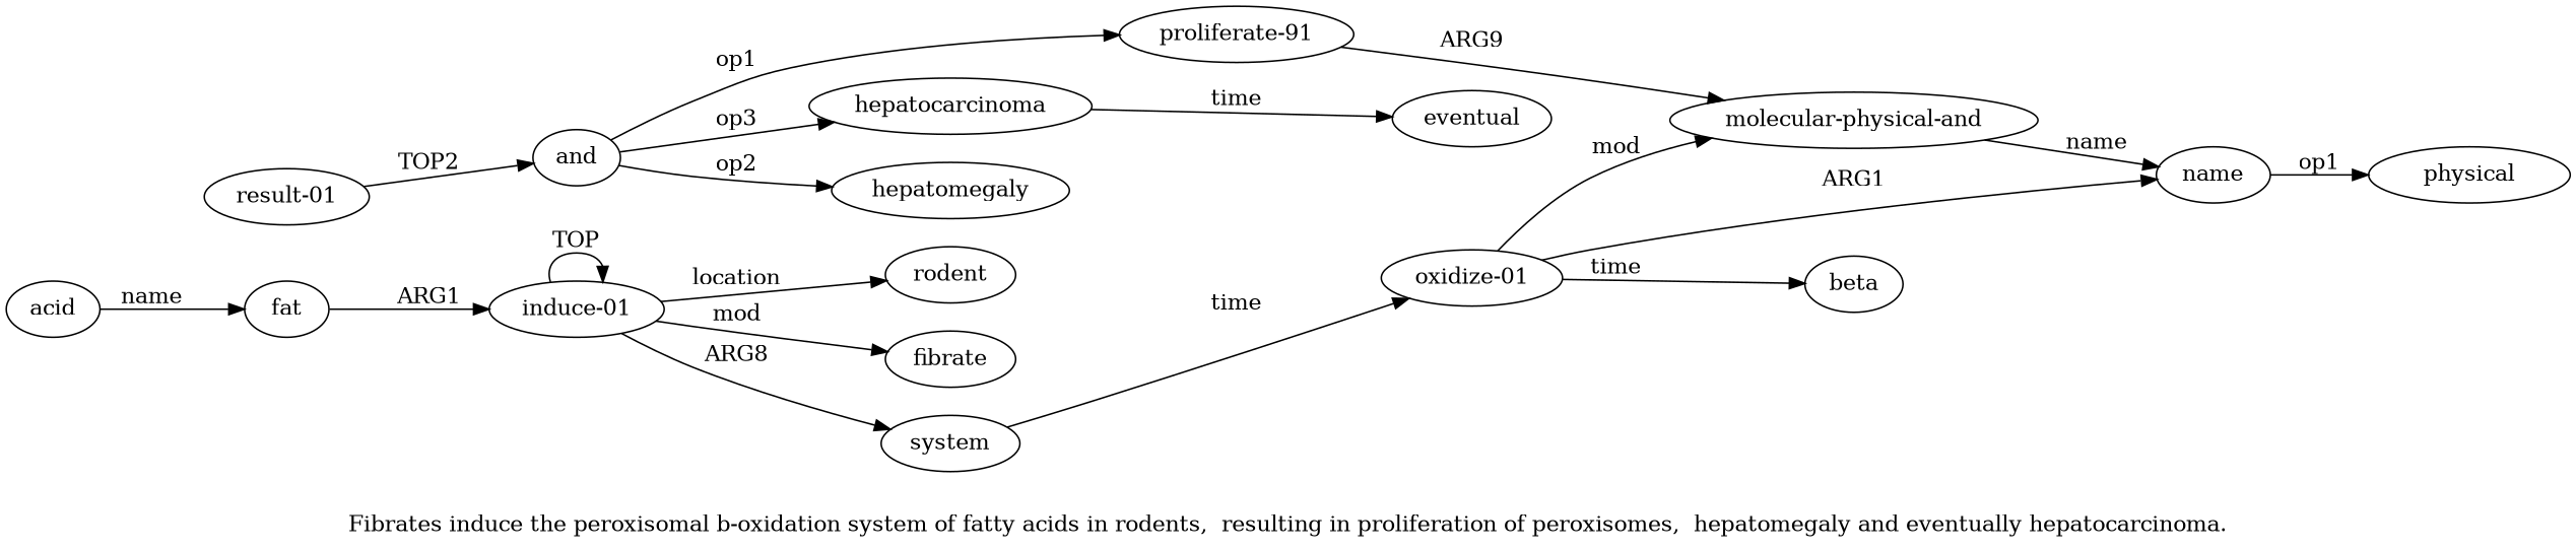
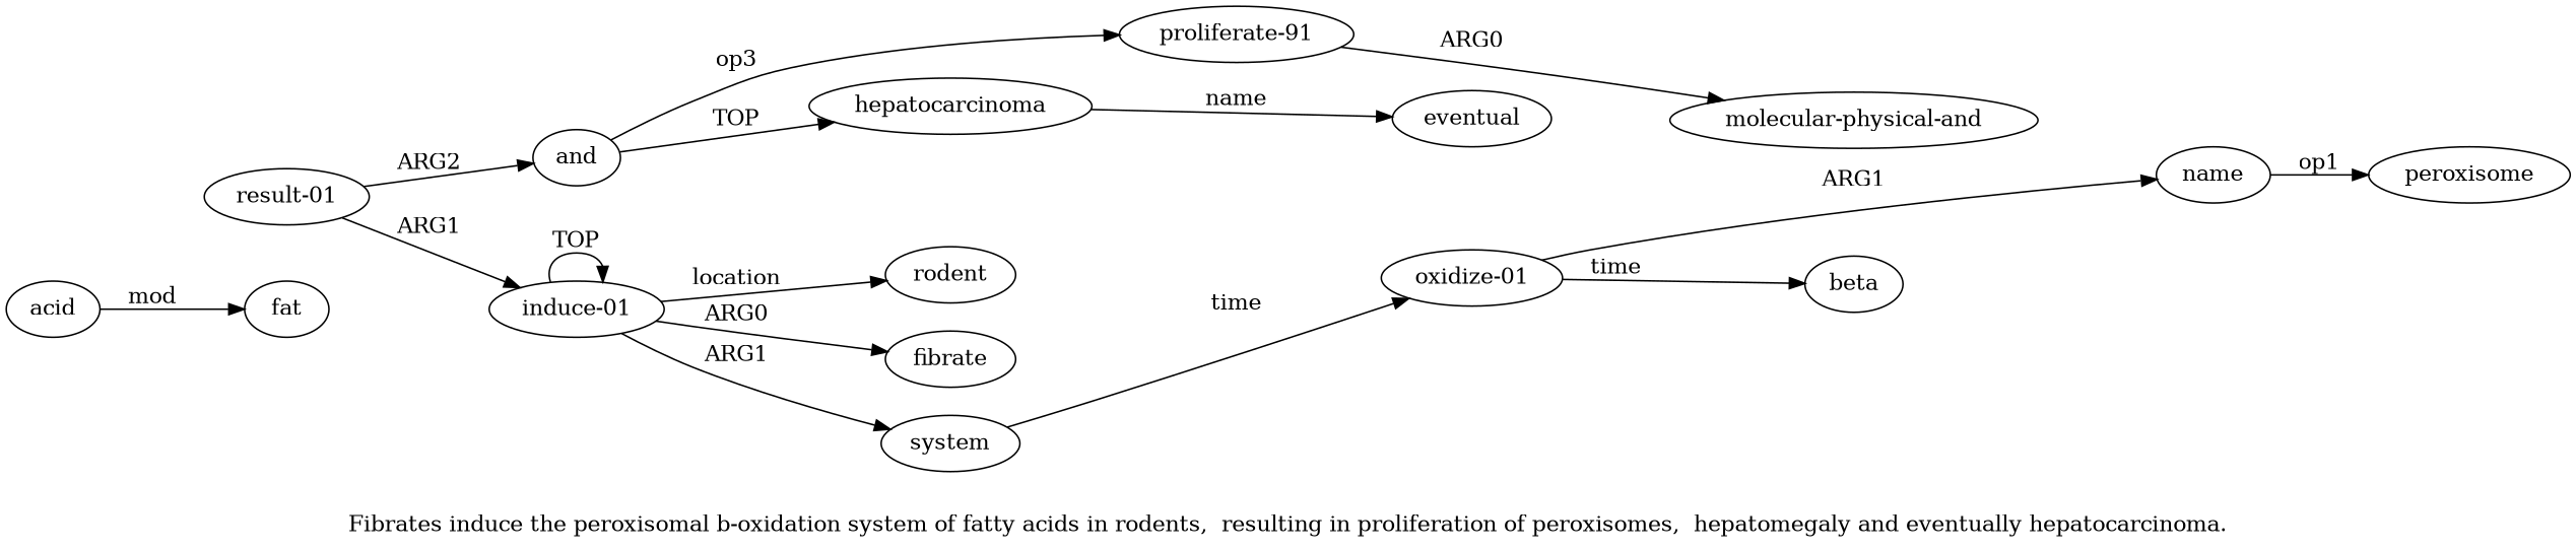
  digraph {
    label="Fibrates induce the peroxisomal b-oxidation system of fatty acids in rodents,  resulting in proliferation of peroxisomes,  hepatomegaly and eventually hepatocarcinoma."
    rankdir=LR
    node [color=black]
    edge [color=black gold_label=mod test_label=mod]
    n1 [gold_ind=15 gold_label=rodent label=rodent test_ind=15 test_label=rodent]
    n2 [gold_ind=14 gold_label=eventual label=eventual test_ind=14 test_label=eventual]
    n3 [gold_ind=11 gold_label="proliferate-01" label="proliferate-91" test_ind=11 test_label="proliferate-01"]
    n4 [gold_ind=7 gold_label="molecular-physical-entity" label="molecular-physical-and" test_ind=7 test_label="molecular-physical-entity"]
    n5 [gold_ind=8 gold_label=name label=name test_ind=8 test_label=name]
-   n6 [gold_ind=-1 gold_label=peroxisome label=physical test_ind=-1 test_label=peroxisome]
+   n6 [gold_ind=-1 gold_label=peroxisome label=peroxisome test_ind=-1 test_label=peroxisome]
    n7 [gold_ind=10 gold_label=and label=and test_ind=10 test_label=and]
    n8 [gold_ind=13 gold_label=hepatocarcinoma label=hepatocarcinoma test_ind=13 test_label=hepatocarcinoma]
-   n9 [gold_ind=12 gold_label=hepatomegaly label=hepatomegaly test_ind=12 test_label=hepatomegaly]
    n10 [gold_ind=1 gold_label=fibrate label=fibrate test_ind=1 test_label=fibrate]
    n11 [gold_ind=0 gold_label="induce-01" label="induce-01" test_ind=0 test_label="induce-01"]
    n12 [gold_ind=2 gold_label=system label=system test_ind=2 test_label=system]
    n13 [gold_ind=3 gold_label="oxidize-01" label="oxidize-01" test_ind=3 test_label="oxidize-01"]
    n14 [gold_ind=6 gold_label=beta label=beta test_ind=6 test_label=beta]
    n15 [gold_ind=4 gold_label=acid label=acid test_ind=4 test_label=acid]
    n16 [gold_ind=5 gold_label=fat label=fat test_ind=5 test_label=fat]
    n17 [gold_ind=9 gold_label="result-01" label="result-01" test_ind=9 test_label="result-01"]
-   n3 -> n4 [gold_label=ARG0 label=ARG9 test_label=ARG0]
-   n4 -> n5 [gold_label=name label=name test_label=name]
+   n3 -> n4 [gold_label=ARG0 label=ARG0 test_label=ARG0]
    n5 -> n6 [gold_label=op1 label=op1 test_label=op1]
-   n7 -> n3 [gold_label=op1 label=op1 test_label=op1]
-   n7 -> n8 [gold_label=op3 label=op3 test_label=op3]
-   n7 -> n9 [gold_label=op2 label=op2 test_label=op2]
-   n8 -> n2 [gold_label=time label=time test_label=time]
+   n7 -> n3 [gold_label=op1 label=op3 test_label=op1]
+   n7 -> n8 [gold_label=op3 label=TOP test_label=op3]
+   n8 -> n2 [gold_label=time label=name test_label=time]
    n11 -> n1 [gold_label=location label=location test_label=location]
-   n11 -> n10 [gold_label=ARG0 label=mod test_label=ARG0]
+   n11 -> n10 [gold_label=ARG0 label=ARG0 test_label=ARG0]
    n11 -> n11 [gold_label=TOP label=TOP test_label=TOP]
-   n11 -> n12 [gold_label=ARG1 label=ARG8 test_label=ARG1]
+   n11 -> n12 [gold_label=ARG1 label=ARG1 test_label=ARG1]
    n12 -> n13 [label=time]
-   n13 -> n4 [label=mod]
    n13 -> n5 [gold_label=ARG1 label=ARG1 test_label=ARG1]
    n13 -> n14 [label=time]
-   n15 -> n16 [label=name]
-   n17 -> n7 [gold_label=ARG2 label=TOP2 test_label=ARG2]
-   n16 -> n11 [gold_label=ARG1 label=ARG1 test_label=ARG1]
+   n15 -> n16 [label=mod]
+   n17 -> n7 [gold_label=ARG2 label=ARG2 test_label=ARG2]
+   n17 -> n11 [gold_label=ARG1 label=ARG1 test_label=ARG1]
  }
